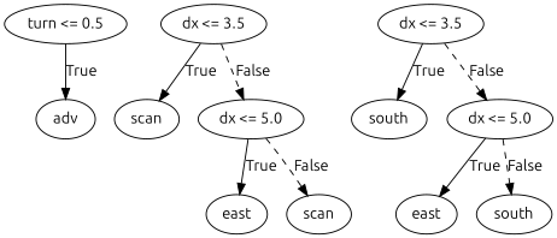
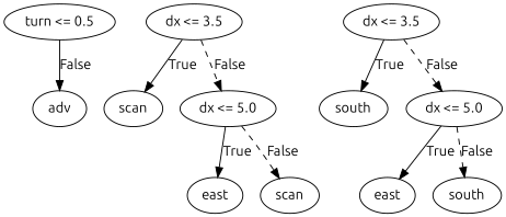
  digraph {
    fontname=Ubuntu
    node [fontname=Ubuntu]
    edge [fontname=Ubuntu]
    n1 [label="turn <= 0.5"]
    n2 [label=adv]
    n3 [label="dx <= 3.5"]
    n4 [label=scan]
    n5 [label="dx <= 5.0"]
    n6 [label="dx <= 3.5"]
    n7 [label=south]
    n8 [label="dx <= 5.0"]
    n9 [label=east]
    n10 [label=scan]
    n11 [label=east]
    n12 [label=south]
-   n1 -> n2 [label=True]
+   n1 -> n2 [label=False]
    n3 -> n4 [label=True]
    n3 -> n5 [label=False style=dashed]
    n5 -> n9 [label=True]
    n5 -> n10 [label=False style=dashed]
    n6 -> n7 [label=True]
    n6 -> n8 [label=False style=dashed]
    n8 -> n11 [label=True]
    n8 -> n12 [label=False style=dashed]
  }
